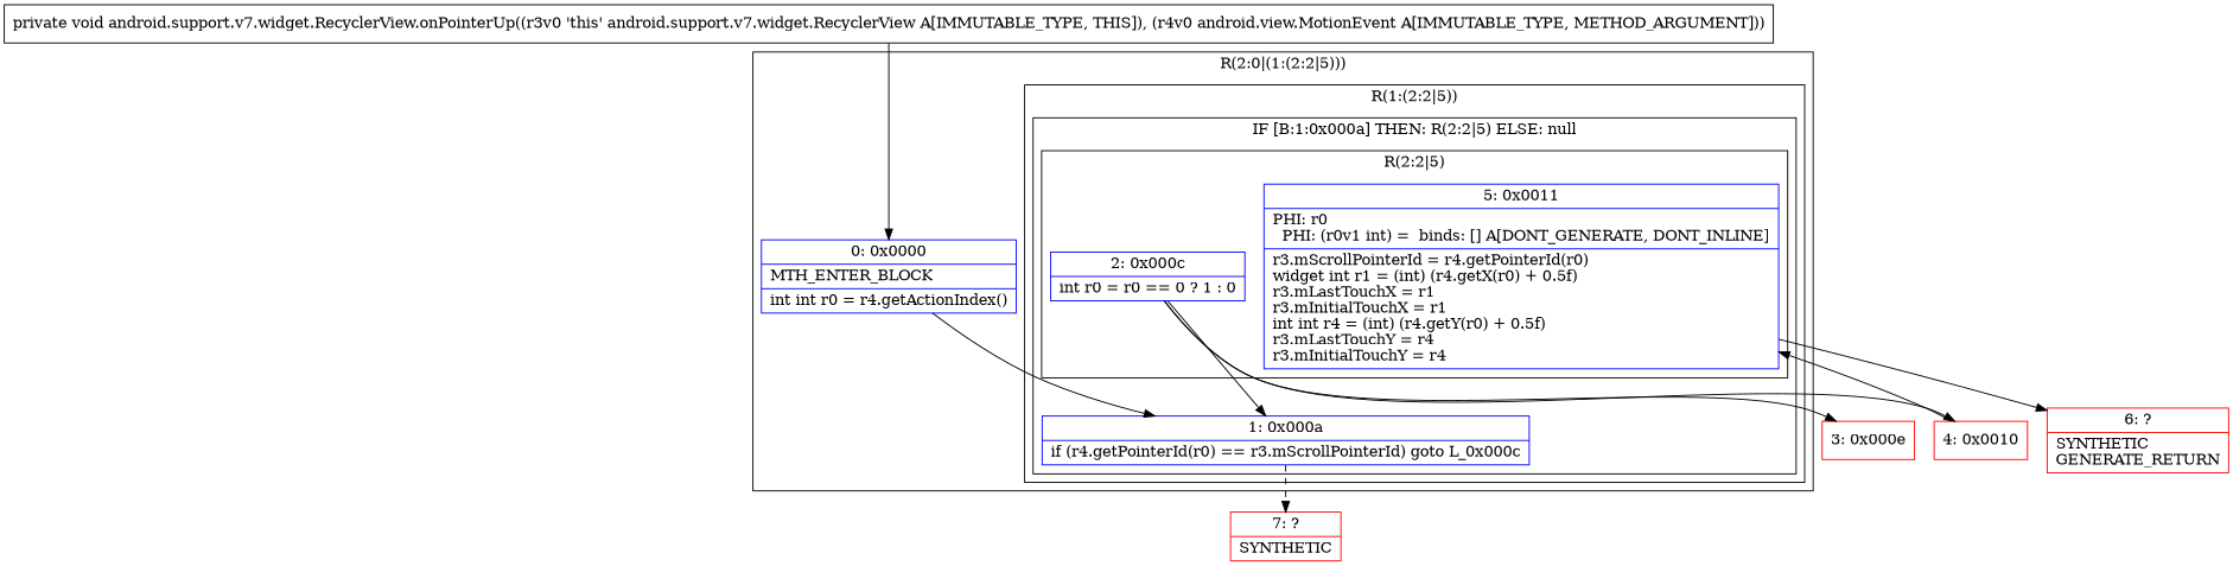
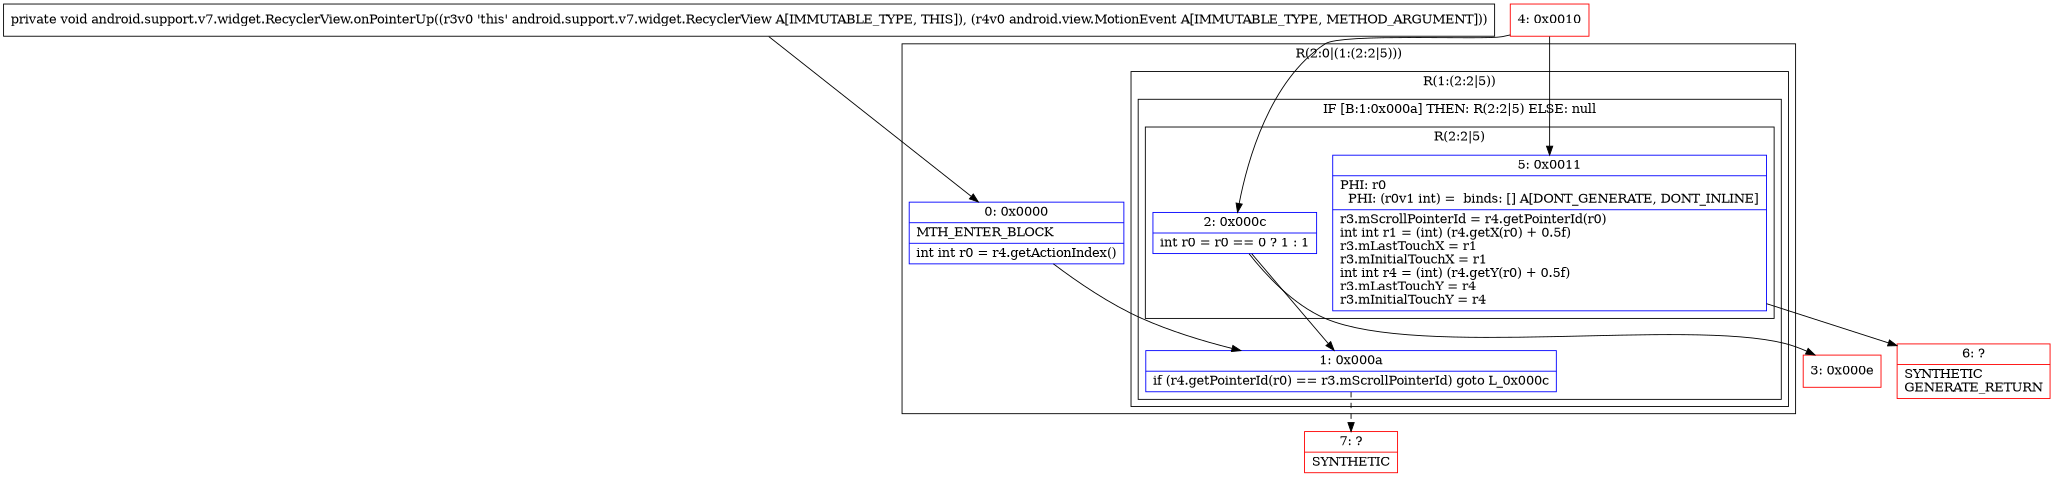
  digraph {
    node [color=blue shape=record]
-   n1 [label="{2\:\ 0x000c|int r0 = r0 == 0 ? 1 : 0\l}"]
-   n2 [label="{5\:\ 0x0011|PHI: r0 \l  PHI: (r0v1 int) =  binds: [] A[DONT_GENERATE, DONT_INLINE]\l|r3.mScrollPointerId = r4.getPointerId(r0)\lwidget int r1 = (int) (r4.getX(r0) + 0.5f)\lr3.mLastTouchX = r1\lr3.mInitialTouchX = r1\lint int r4 = (int) (r4.getY(r0) + 0.5f)\lr3.mLastTouchY = r4\lr3.mInitialTouchY = r4\l}"]
+   n1 [label="{2\:\ 0x000c|int r0 = r0 == 0 ? 1 : 1\l}"]
+   n2 [label="{5\:\ 0x0011|PHI: r0 \l  PHI: (r0v1 int) =  binds: [] A[DONT_GENERATE, DONT_INLINE]\l|r3.mScrollPointerId = r4.getPointerId(r0)\lint int r1 = (int) (r4.getX(r0) + 0.5f)\lr3.mLastTouchX = r1\lr3.mInitialTouchX = r1\lint int r4 = (int) (r4.getY(r0) + 0.5f)\lr3.mLastTouchY = r4\lr3.mInitialTouchY = r4\l}"]
    n3 [label="{1\:\ 0x000a|if (r4.getPointerId(r0) == r3.mScrollPointerId) goto L_0x000c\l}"]
    n4 [label="{0\:\ 0x0000|MTH_ENTER_BLOCK\l|int int r0 = r4.getActionIndex()\l}"]
    n5 [color=red label="{3\:\ 0x000e}"]
    n6 [color=red label="{4\:\ 0x0010}"]
    n7 [color=red label="{6\:\ ?|SYNTHETIC\lGENERATE_RETURN\l}"]
    n8 [color=red label="{7\:\ ?|SYNTHETIC\l}"]
    n9 [label="{private void android.support.v7.widget.RecyclerView.onPointerUp((r3v0 'this' android.support.v7.widget.RecyclerView A[IMMUTABLE_TYPE, THIS]), (r4v0 android.view.MotionEvent A[IMMUTABLE_TYPE, METHOD_ARGUMENT])) }" color=""]
    subgraph cluster_1 {
      label="R(2:0|(1:(2:2|5)))"
      n4
      subgraph cluster_2 {
        label="R(1:(2:2|5))"
        subgraph cluster_3 {
          label="IF [B:1:0x000a] THEN: R(2:2|5) ELSE: null"
          n3
          subgraph cluster_4 {
            label="R(2:2|5)"
            n1
            n2
          }
        }
      }
    }
    n1 -> n3
    n1 -> n5
-   n1 -> n6
+   n6 -> n1
    n2 -> n7
    n3 -> n8 [style=dashed]
    n4 -> n3
    n6 -> n2
    n9 -> n4
  }
